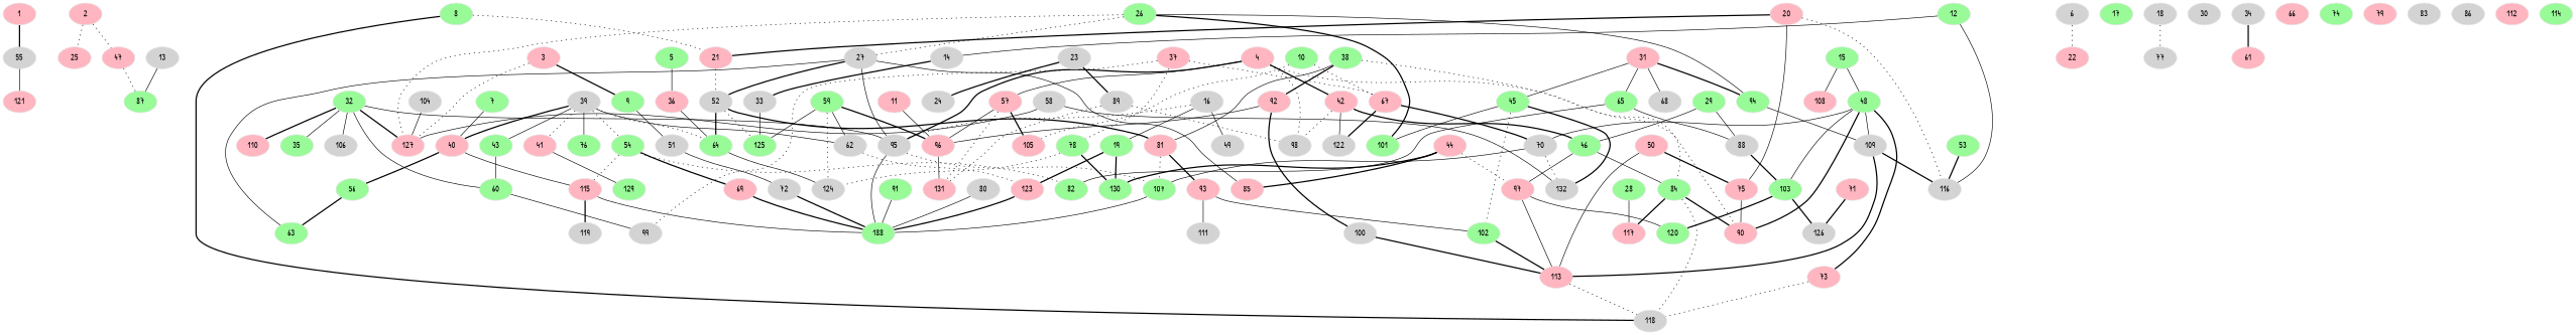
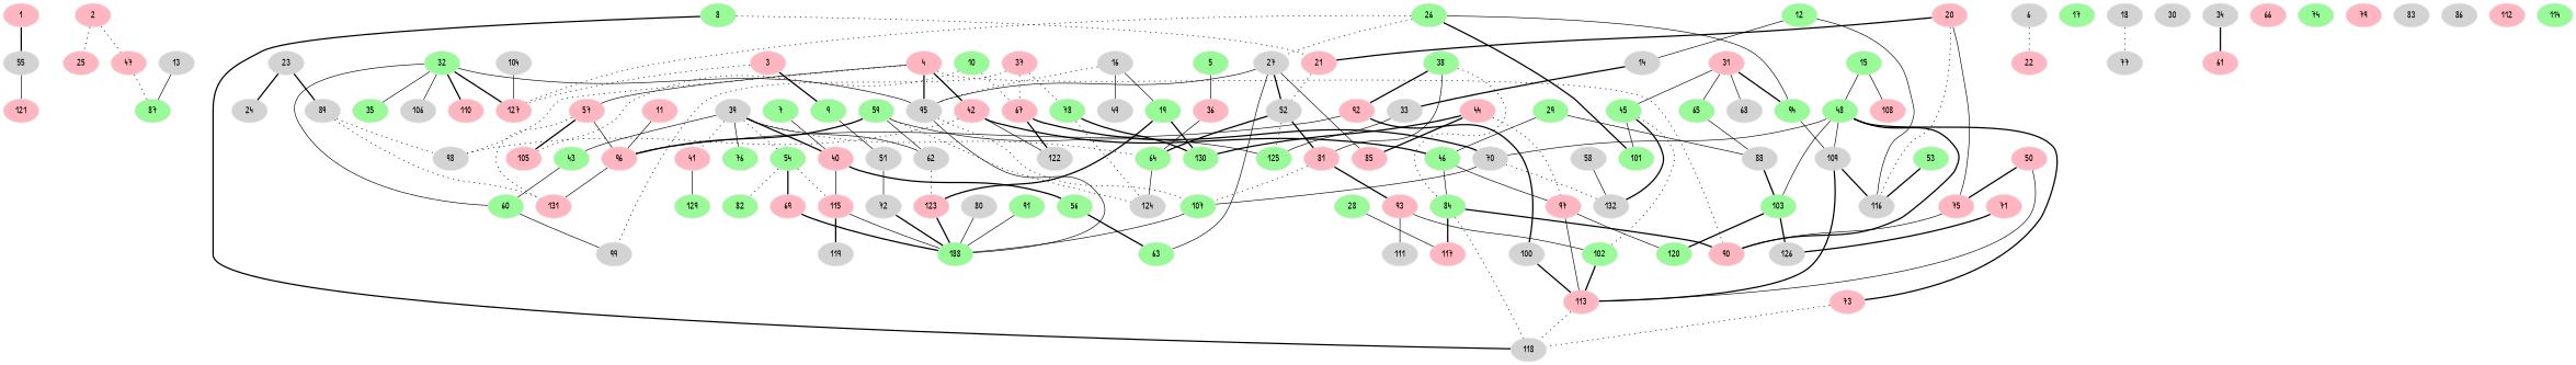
  graph {
    fontname="Patrick Hand"
    node [color=gray90 fillcolor=lightpink fontname="Patrick Hand" style=filled]
    edge [fontname="Patrick Hand" style=solid]
    55 [fillcolor=lightgrey]
    1
    121
    2
    25
    47
    87 [fillcolor=palegreen]
    9 [fillcolor=palegreen]
    3
    127
    51 [fillcolor=lightgrey]
    4
    42
    57
    90
    95 [fillcolor=lightgrey]
    98 [fillcolor=lightgrey]
    46 [fillcolor=palegreen]
    122 [fillcolor=lightgrey]
    105
    96
    131
    n23 [fillcolor=palegreen label=188]
    107 [fillcolor=palegreen]
    5 [fillcolor=palegreen]
    36
    64 [fillcolor=palegreen]
    6 [fillcolor=lightgrey]
    22
    7 [fillcolor=palegreen]
    40
    56 [fillcolor=palegreen]
    115
    8 [fillcolor=palegreen]
    21
    118 [fillcolor=lightgrey]
    52 [fillcolor=lightgrey]
    72 [fillcolor=lightgrey]
    10 [fillcolor=palegreen]
    67
    70 [fillcolor=lightgrey]
    11
    12 [fillcolor=palegreen]
    14 [fillcolor=lightgrey]
    116 [fillcolor=lightgrey]
    33 [fillcolor=lightgrey]
    13 [fillcolor=lightgrey]
    125 [fillcolor=palegreen]
    15 [fillcolor=palegreen]
    48 [fillcolor=palegreen]
    108
    73
    103 [fillcolor=palegreen]
    109 [fillcolor=lightgrey]
    16 [fillcolor=lightgrey]
    19 [fillcolor=palegreen]
    49 [fillcolor=lightgrey]
    123
    130 [fillcolor=palegreen]
    17 [fillcolor=palegreen]
    18 [fillcolor=lightgrey]
    77 [fillcolor=lightgrey]
    43 [fillcolor=palegreen]
    60 [fillcolor=palegreen]
    20
    75
    81
    93
    23 [fillcolor=lightgrey]
    24 [fillcolor=lightgrey]
    89 [fillcolor=lightgrey]
    26 [fillcolor=palegreen]
    27 [fillcolor=lightgrey]
    94 [fillcolor=palegreen]
    101 [fillcolor=palegreen]
    63 [fillcolor=palegreen]
    85
    28 [fillcolor=palegreen]
    117
    29 [fillcolor=palegreen]
    88 [fillcolor=lightgrey]
    84 [fillcolor=palegreen]
    97
    30 [fillcolor=lightgrey]
    31
    45 [fillcolor=palegreen]
    65 [fillcolor=palegreen]
    68 [fillcolor=lightgrey]
    102 [fillcolor=palegreen]
    132 [fillcolor=lightgrey]
    82 [fillcolor=palegreen]
    32 [fillcolor=palegreen]
    35 [fillcolor=palegreen]
    106 [fillcolor=lightgrey]
    110
    99 [fillcolor=lightgrey]
    34 [fillcolor=lightgrey]
    61
    124 [fillcolor=lightgrey]
    37
    78 [fillcolor=palegreen]
    38 [fillcolor=palegreen]
    92
    100 [fillcolor=lightgrey]
    39 [fillcolor=lightgrey]
    41
    54 [fillcolor=palegreen]
    62 [fillcolor=lightgrey]
    76 [fillcolor=palegreen]
    129 [fillcolor=palegreen]
    69
    119 [fillcolor=lightgrey]
    44
    113
    120 [fillcolor=palegreen]
    126 [fillcolor=lightgrey]
    50
    53 [fillcolor=palegreen]
    58 [fillcolor=lightgrey]
    59 [fillcolor=palegreen]
    66
    71
    74 [fillcolor=palegreen]
    79
    80 [fillcolor=lightgrey]
    111 [fillcolor=lightgrey]
    83 [fillcolor=lightgrey]
    86 [fillcolor=lightgrey]
    91 [fillcolor=palegreen]
    104 [fillcolor=lightgrey]
    112
    114 [fillcolor=palegreen]
    55 -- 121
    1 -- 55 [style=bold]
    2 -- 25 [style=dotted]
    2 -- 47 [style=dotted]
    47 -- 87 [style=dotted]
    9 -- 51
    3 -- 9 [style=bold]
    3 -- 127 [style=dotted]
    51 -- 72
    4 -- 42 [style=bold]
    4 -- 57
    4 -- 90 [style=dotted]
    4 -- 95 [style=bold]
    4 -- 98 [style=dotted]
    42 -- 98 [style=dotted]
    42 -- 46 [style=bold]
    42 -- 122
    57 -- 105 [style=bold]
    57 -- 96
    57 -- 131 [style=dotted]
    95 -- n23
    95 -- 107 [style=dotted]
    46 -- 84
    46 -- 97
    96 -- 131
    107 -- n23
    5 -- 36
    36 -- 64
    64 -- 124
    6 -- 22 [style=dotted]
    7 -- 40
    40 -- 56 [style=bold]
    40 -- 115
    56 -- 63 [style=bold]
    115 -- n23
    115 -- 119 [style=bold]
    8 -- 21 [style=dotted]
    8 -- 118 [style=bold]
    21 -- 52 [style=dotted]
    52 -- 64 [style=bold]
    52 -- 125 [style=dotted]
    52 -- 81 [style=bold]
    72 -- n23 [style=bold]
    10 -- 105 [style=dotted]
    10 -- 67 [style=dotted]
    67 -- 122 [style=bold]
    67 -- 70 [style=bold]
    70 -- 107
    70 -- 132 [style=dotted]
    11 -- 96
    12 -- 14
    12 -- 116
    14 -- 33 [style=bold]
    33 -- 125
    13 -- 87
    15 -- 48
    15 -- 108
    48 -- 90 [style=bold]
    48 -- 70
    48 -- 73 [style=bold]
    48 -- 103
    48 -- 109
    73 -- 118 [style=dotted]
    103 -- 120 [style=bold]
    103 -- 126 [style=bold]
    109 -- 116 [style=bold]
    109 -- 113 [style=bold]
    16 -- 95 [style=dotted]
    16 -- 19
    16 -- 49
    19 -- 123 [style=bold]
    19 -- 130 [style=bold]
    123 -- n23 [style=bold]
    18 -- 77 [style=dotted]
    43 -- 60
    60 -- 99
    20 -- 21 [style=bold]
    20 -- 116 [style=dotted]
    20 -- 75
    75 -- 90
    81 -- 107 [style=dotted]
    81 -- 93 [style=bold]
    93 -- 102
    93 -- 111
    23 -- 24 [style=bold]
    23 -- 89 [style=bold]
    89 -- 98 [style=dotted]
    89 -- 131 [style=dotted]
    26 -- 127 [style=dotted]
    26 -- 27 [style=dotted]
    26 -- 94
    26 -- 101 [style=bold]
    27 -- 95
    27 -- 52 [style=bold]
    27 -- 63
    27 -- 85
    94 -- 109
    28 -- 117
    29 -- 46
    29 -- 88
    88 -- 103 [style=bold]
    84 -- 90 [style=bold]
    84 -- 118 [style=dotted]
    84 -- 117 [style=bold]
    97 -- 113
    97 -- 120
    31 -- 94 [style=bold]
    31 -- 45
    31 -- 65
    31 -- 68
    45 -- 101
    45 -- 102 [style=dotted]
    45 -- 132 [style=bold]
    65 -- 88
-   65 -- 82
    102 -- 113 [style=bold]
    32 -- 127 [style=bold]
    32 -- 95
    32 -- 60
    32 -- 35
    32 -- 106
    32 -- 110 [style=bold]
    34 -- 61 [style=bold]
    37 -- 67 [style=dotted]
    37 -- 99 [style=dotted]
    37 -- 78 [style=dotted]
    78 -- 130 [style=bold]
    78 -- 124 [style=dotted]
    38 -- 81
    38 -- 84 [style=dotted]
    38 -- 92 [style=bold]
    92 -- 96
    92 -- 100 [style=bold]
    100 -- 113 [style=bold]
    39 -- 64 [style=dotted]
    39 -- 40 [style=bold]
    39 -- 43
    39 -- 41 [style=dotted]
    39 -- 54 [style=dotted]
    39 -- 62
    39 -- 76
    41 -- 129
    54 -- 115 [style=dotted]
    54 -- 82 [style=dotted]
    54 -- 69 [style=bold]
    62 -- 123 [style=dotted]
    69 -- n23 [style=bold]
    44 -- 130 [style=bold]
    44 -- 85 [style=bold]
    44 -- 97 [style=dotted]
    113 -- 118 [style=dotted]
    50 -- 75 [style=bold]
    50 -- 113
    53 -- 116 [style=bold]
-   58 -- 127
    58 -- 132
    59 -- 96 [style=bold]
    59 -- 125
    59 -- 124 [style=dotted]
    59 -- 62
    71 -- 126 [style=bold]
    80 -- n23
    91 -- n23
    104 -- 127
  }
